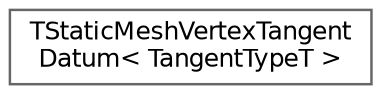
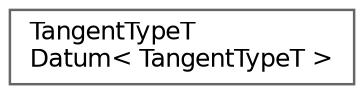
  digraph {
    rankdir=TB
-   n1 [color=grey40 fillcolor=white fontname=Helvetica fontsize=10 height=0.2 label="TStaticMeshVertexTangent\lDatum\< TangentTypeT \>" shape=box style=filled width=0.4]
+   n1 [color=grey40 fillcolor=white fontname=Helvetica fontsize=10 height=0.2 label="TangentTypeT\lDatum\< TangentTypeT \>" shape=box style=filled width=0.4]
  }
